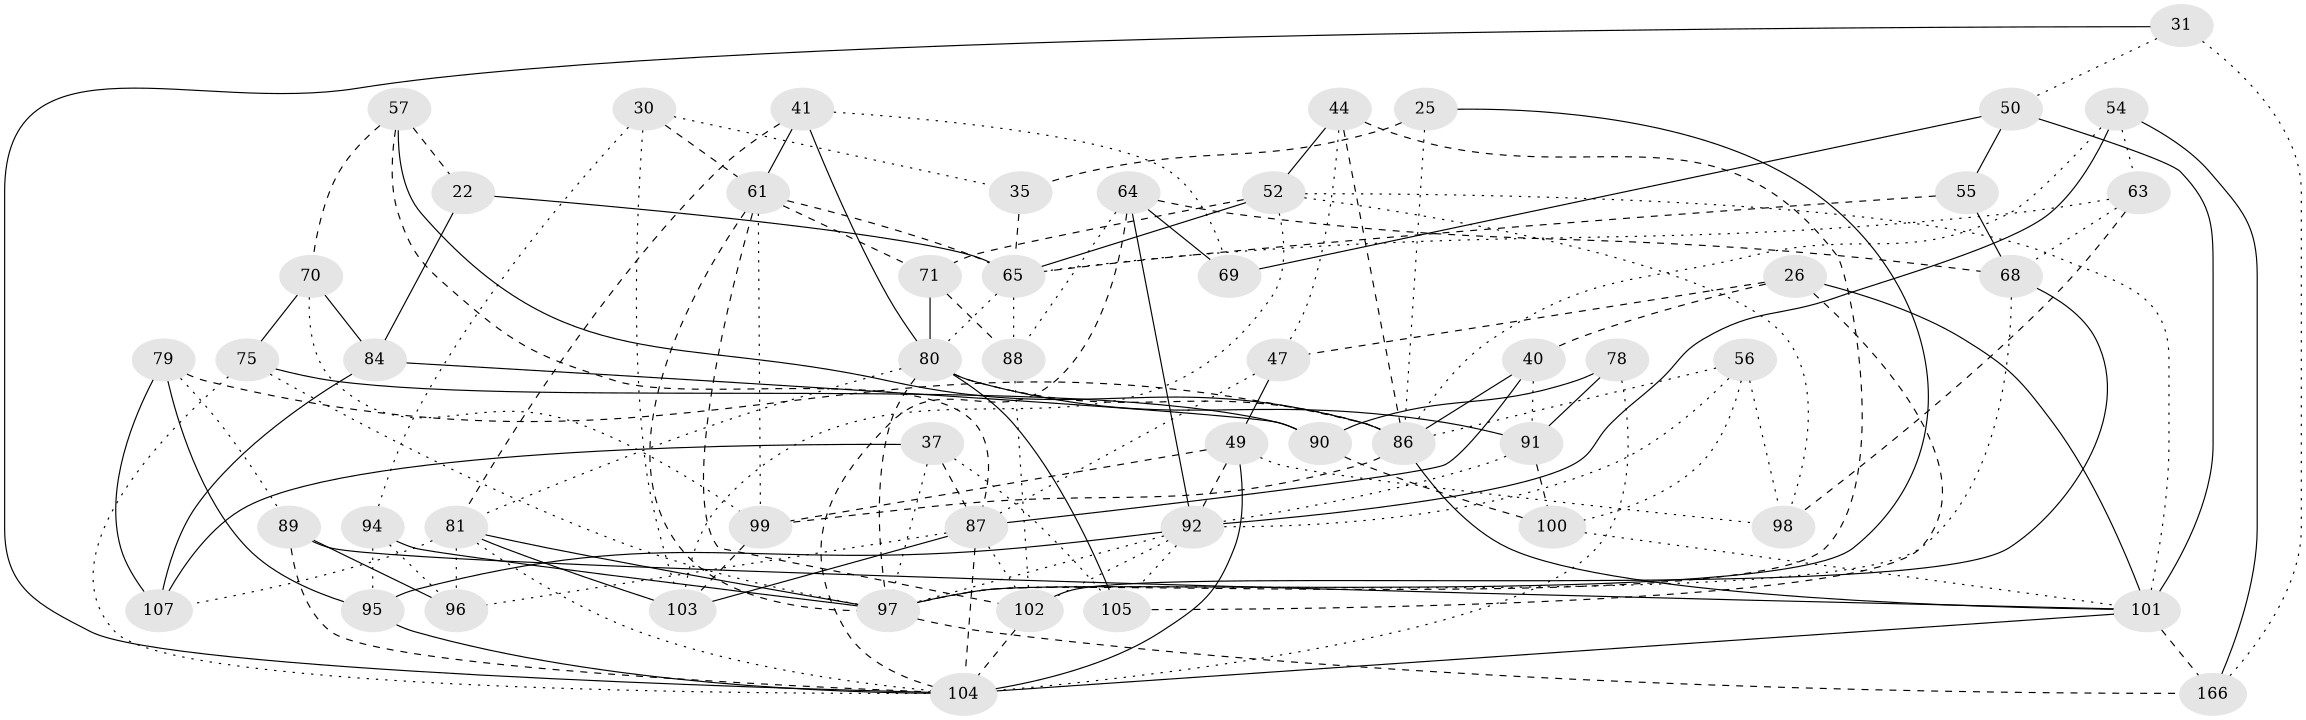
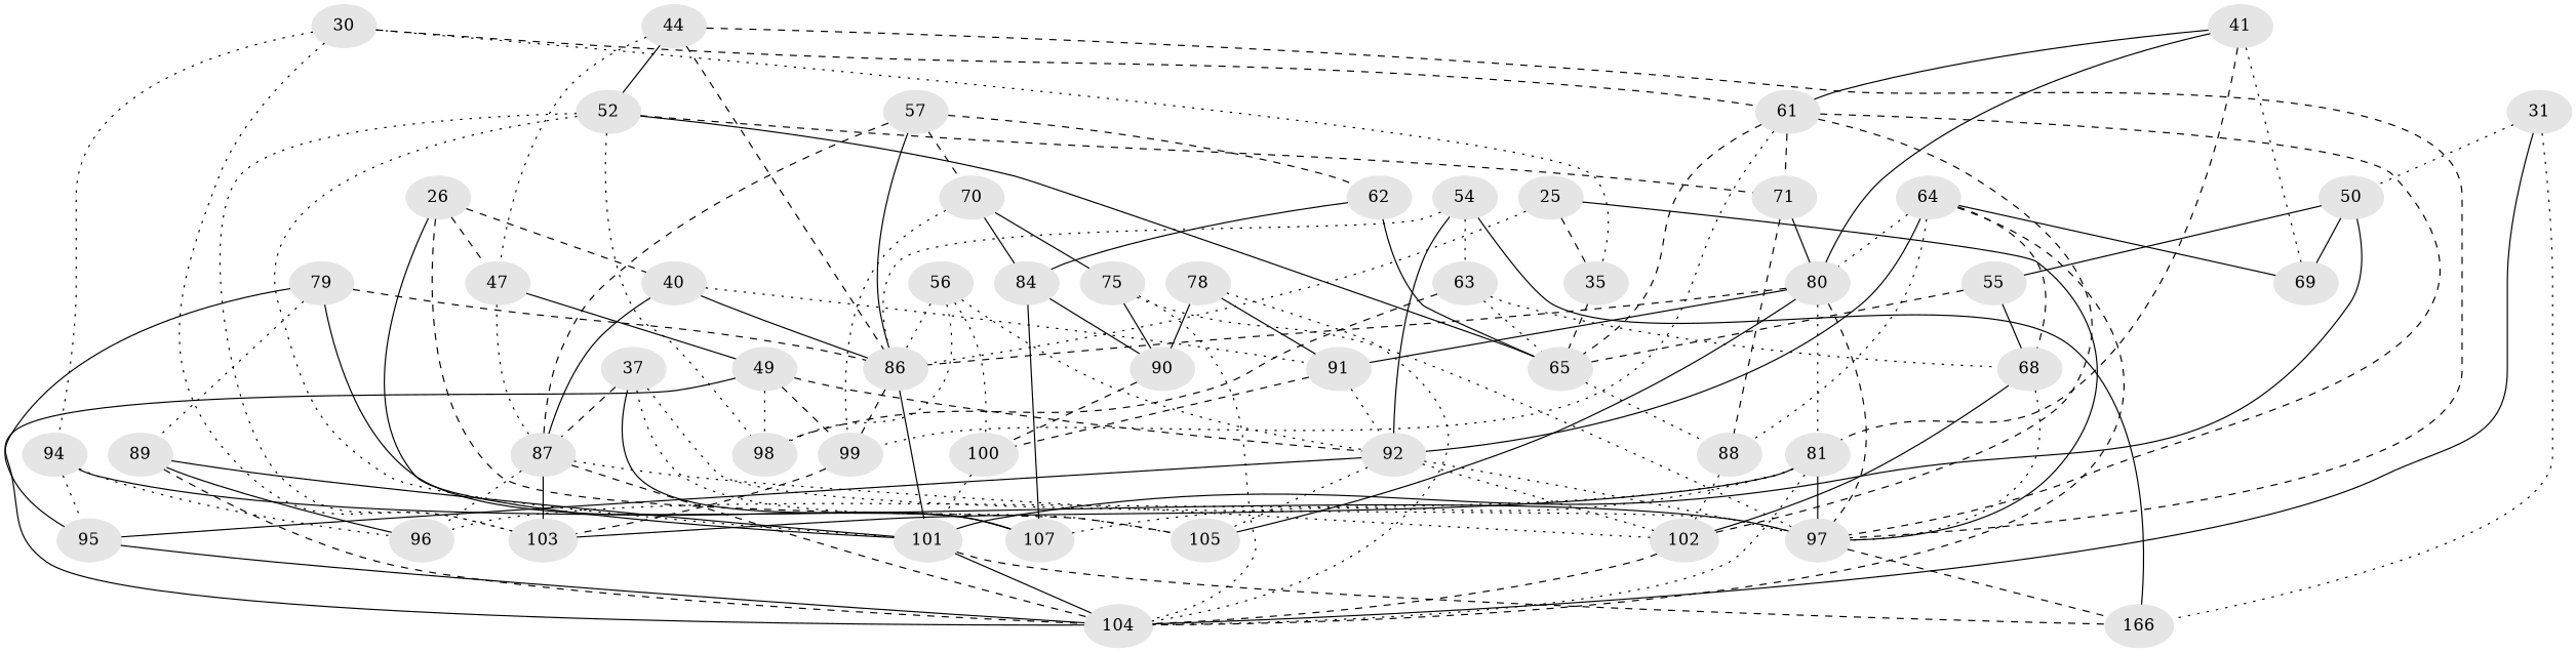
  graph {
    node [color=gray90 style=filled]
    edge [style=dotted]
    25 [super="+1"]
    35
    86 [super="+16"]
    97 [super="+76+18+48"]
    65 [super="+11+14"]
    101 [super="+74"]
    99 [super="+66"]
    n8 [label=166 super="+17"]
    n9 [label=26]
    40
    47
    105 [super="+23"]
    87 [super="+67"]
    91 [super="+73"]
    49 [super="+8"]
    104 [super="+6+34+85"]
    30
    61 [super="+19+38"]
    94 [super="+83"]
    103 [super="+58"]
    71
    102 [super="+60+93"]
    95
    96
    31
    50
    69
    55
    80 [super="+51+39"]
    88 [super="+20"]
    37
    107
    92 [super="+82"]
    100
    41 [super="+36"]
    81 [super="+3+15+77"]
    44
    52 [super="+27"]
    98 [super="+72"]
    68 [super="+33"]
    54
    63
    56
    57 [super="+46"]
-   62 [label=22]
+   62
    70
    84
    75
    90
    64 [super="+53"]
    78
    79
    89
    25 -- 35 [style=dashed weight=2]
    25 -- 86 [weight=2]
    25 -- 97 [style=solid weight=2]
    35 -- 65 [style=dashed]
    86 -- 101 [style=solid]
    86 -- 99 [style=dashed]
    97 -- n8 [style=dashed]
-   65 -- 80
+   64 -- 80
    65 -- 88
    101 -- n8 [style=dashed weight=2]
    101 -- 104 [style=solid]
    99 -- 103 [style=dashed]
    n9 -- 101 [style=solid]
    n9 -- 40 [style=dashed]
    n9 -- 47 [style=dashed]
    n9 -- 105 [style=dashed]
    40 -- 86 [style=solid]
    40 -- 87 [style=solid]
    40 -- 91
    47 -- 87
    47 -- 49 [style=solid]
    87 -- 104 [style=dashed weight=2]
    87 -- 103 [style=solid weight=2]
    87 -- 102
    87 -- 96
    91 -- 92
    91 -- 100 [style=dashed]
    49 -- 99 [style=dashed weight=2]
    49 -- 104 [style=solid weight=2]
    49 -- 92 [style=dashed]
    49 -- 98 [weight=2]
    30 -- 35
    30 -- 61 [style=dashed]
    30 -- 94
    30 -- 103
    61 -- 97 [style=dashed weight=2]
    61 -- 65 [style=dashed]
    61 -- 99
    61 -- 71 [style=dashed]
    61 -- 102 [style=dashed]
    94 -- 97 [style=solid weight=3]
    94 -- 95
    94 -- 96
    71 -- 80 [style=solid]
    71 -- 88 [style=dashed]
    102 -- 104 [style=dashed weight=2]
    95 -- 104 [style=solid]
    31 -- n8 [weight=2]
    31 -- 104 [style=solid]
    31 -- 50
    50 -- 101 [style=solid]
    50 -- 69 [style=solid]
    50 -- 55 [style=solid]
    55 -- 65 [style=dashed]
    55 -- 68 [style=solid weight=2]
    80 -- 86 [style=dashed]
    80 -- 97 [style=dashed]
    80 -- 105 [style=solid weight=3]
    80 -- 91 [style=solid]
    80 -- 81
    88 -- 102 [weight=2]
    37 -- 97
    37 -- 105
    37 -- 87 [style=dashed]
    37 -- 107 [style=solid]
    92 -- 97 [weight=2]
    92 -- 105
    92 -- 102
    92 -- 95 [style=solid]
    100 -- 101
    41 -- 61 [style=solid]
    41 -- 69 [weight=2]
    41 -- 80 [style=solid]
    41 -- 81 [style=dashed weight=2]
    81 -- 97 [style=solid weight=3]
    81 -- 104
    81 -- 103 [style=solid]
    81 -- 96
    81 -- 107
    44 -- 86 [style=dashed]
    44 -- 97 [style=dashed]
    44 -- 47
    44 -- 52 [style=solid]
    52 -- 65 [style=solid]
    52 -- 101 [weight=2]
    52 -- 103
    52 -- 71 [style=dashed]
    52 -- 98 [weight=2]
    68 -- 97
    68 -- 102 [style=solid]
    54 -- 86
    54 -- n8 [style=solid]
    54 -- 92 [style=solid]
    54 -- 63
    63 -- 65
    63 -- 98 [style=dashed]
    63 -- 68
    56 -- 86
    56 -- 92
    56 -- 100
    56 -- 98
    57 -- 86 [style=solid weight=2]
    57 -- 87 [style=dashed]
    57 -- 62 [style=dashed weight=2]
    57 -- 70 [style=dashed]
    62 -- 65 [style=solid]
    62 -- 84 [style=solid]
    70 -- 99
    70 -- 84 [style=solid]
    70 -- 75 [style=solid]
    84 -- 107 [style=solid]
    84 -- 90 [style=solid]
    75 -- 97
    75 -- 104
    75 -- 90 [style=solid]
    90 -- 100 [style=dashed]
    64 -- 104 [style=dashed]
    64 -- 69 [style=solid]
    64 -- 88 [weight=2]
    64 -- 92 [style=solid]
    64 -- 68 [style=dashed]
    78 -- 91 [style=solid weight=2]
    78 -- 104
    78 -- 90 [style=solid]
    79 -- 86 [style=dashed]
    79 -- 95 [style=solid]
    79 -- 107 [style=solid]
    79 -- 89
    89 -- 101 [style=solid]
    89 -- 104 [style=dashed]
    89 -- 96 [style=solid]
  }
